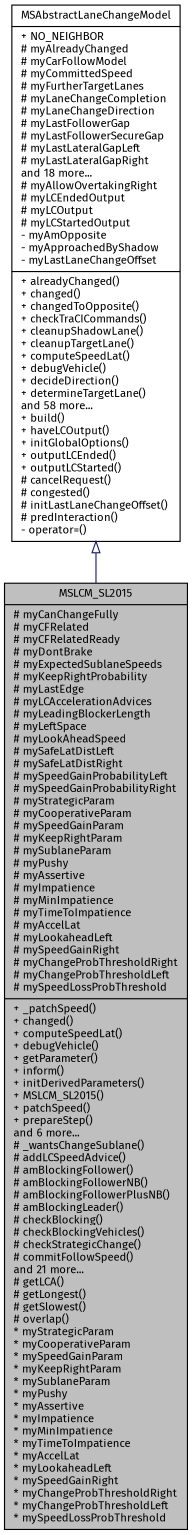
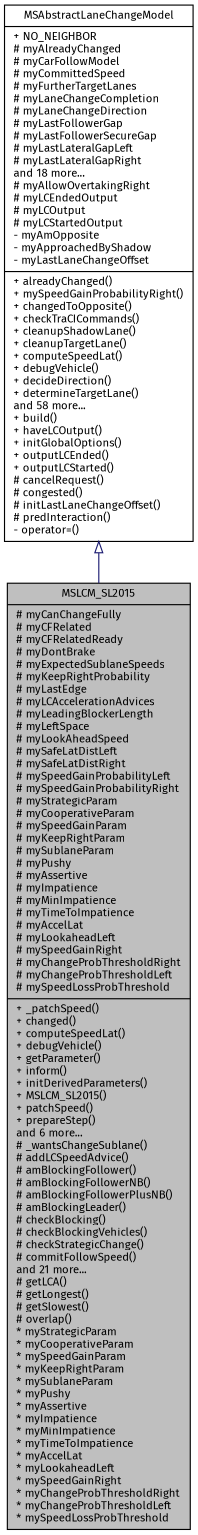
  digraph {
    fontname="Fira Sans"
    node [color=black fontname="Fira Sans" fontsize=10 shape=record style=filled]
    n1 [fillcolor=grey75 fontcolor=black height=0.2 label="{MSLCM_SL2015\n|# myCanChangeFully\l# myCFRelated\l# myCFRelatedReady\l# myDontBrake\l# myExpectedSublaneSpeeds\l# myKeepRightProbability\l# myLastEdge\l# myLCAccelerationAdvices\l# myLeadingBlockerLength\l# myLeftSpace\l# myLookAheadSpeed\l# mySafeLatDistLeft\l# mySafeLatDistRight\l# mySpeedGainProbabilityLeft\l# mySpeedGainProbabilityRight\l# myStrategicParam\l# myCooperativeParam\l# mySpeedGainParam\l# myKeepRightParam\l# mySublaneParam\l# myPushy\l# myAssertive\l# myImpatience\l# myMinImpatience\l# myTimeToImpatience\l# myAccelLat\l# myLookaheadLeft\l# mySpeedGainRight\l# myChangeProbThresholdRight\l# myChangeProbThresholdLeft\l# mySpeedLossProbThreshold\l|+ _patchSpeed()\l+ changed()\l+ computeSpeedLat()\l+ debugVehicle()\l+ getParameter()\l+ inform()\l+ initDerivedParameters()\l+ MSLCM_SL2015()\l+ patchSpeed()\l+ prepareStep()\land 6 more...\l# _wantsChangeSublane()\l# addLCSpeedAdvice()\l# amBlockingFollower()\l# amBlockingFollowerNB()\l# amBlockingFollowerPlusNB()\l# amBlockingLeader()\l# checkBlocking()\l# checkBlockingVehicles()\l# checkStrategicChange()\l# commitFollowSpeed()\land 21 more...\l# getLCA()\l# getLongest()\l# getSlowest()\l# overlap()\l* myStrategicParam\l* myCooperativeParam\l* mySpeedGainParam\l* myKeepRightParam\l* mySublaneParam\l* myPushy\l* myAssertive\l* myImpatience\l* myMinImpatience\l* myTimeToImpatience\l* myAccelLat\l* myLookaheadLeft\l* mySpeedGainRight\l* myChangeProbThresholdRight\l* myChangeProbThresholdLeft\l* mySpeedLossProbThreshold\l}" width=0.4]
-   n2 [fillcolor=white height=0.2 label="{MSAbstractLaneChangeModel\n|+ NO_NEIGHBOR\l# myAlreadyChanged\l# myCarFollowModel\l# myCommittedSpeed\l# myFurtherTargetLanes\l# myLaneChangeCompletion\l# myLaneChangeDirection\l# myLastFollowerGap\l# myLastFollowerSecureGap\l# myLastLateralGapLeft\l# myLastLateralGapRight\land 18 more...\l# myAllowOvertakingRight\l# myLCEndedOutput\l# myLCOutput\l# myLCStartedOutput\l- myAmOpposite\l- myApproachedByShadow\l- myLastLaneChangeOffset\l|+ alreadyChanged()\l+ changed()\l+ changedToOpposite()\l+ checkTraCICommands()\l+ cleanupShadowLane()\l+ cleanupTargetLane()\l+ computeSpeedLat()\l+ debugVehicle()\l+ decideDirection()\l+ determineTargetLane()\land 58 more...\l+ build()\l+ haveLCOutput()\l+ initGlobalOptions()\l+ outputLCEnded()\l+ outputLCStarted()\l# cancelRequest()\l# congested()\l# initLastLaneChangeOffset()\l# predInteraction()\l- operator=()\l}" width=0.4]
+   n2 [fillcolor=white height=0.2 label="{MSAbstractLaneChangeModel\n|+ NO_NEIGHBOR\l# myAlreadyChanged\l# myCarFollowModel\l# myCommittedSpeed\l# myFurtherTargetLanes\l# myLaneChangeCompletion\l# myLaneChangeDirection\l# myLastFollowerGap\l# myLastFollowerSecureGap\l# myLastLateralGapLeft\l# myLastLateralGapRight\land 18 more...\l# myAllowOvertakingRight\l# myLCEndedOutput\l# myLCOutput\l# myLCStartedOutput\l- myAmOpposite\l- myApproachedByShadow\l- myLastLaneChangeOffset\l|+ alreadyChanged()\l+ mySpeedGainProbabilityRight()\l+ changedToOpposite()\l+ checkTraCICommands()\l+ cleanupShadowLane()\l+ cleanupTargetLane()\l+ computeSpeedLat()\l+ debugVehicle()\l+ decideDirection()\l+ determineTargetLane()\land 58 more...\l+ build()\l+ haveLCOutput()\l+ initGlobalOptions()\l+ outputLCEnded()\l+ outputLCStarted()\l# cancelRequest()\l# congested()\l# initLastLaneChangeOffset()\l# predInteraction()\l- operator=()\l}" width=0.4]
    n2 -> n1 [arrowtail=onormal color=midnightblue dir=back fontname="Fira Sans" fontsize=10 labelfontname=Helvetica labelfontsize=10 style=solid]
  }
